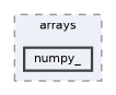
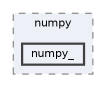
  digraph {
    compound=true
    rankdir=LR
    n1 [color=grey25 fillcolor="#edf0f7" fontname=Helvetica fontsize=10 height=0.2 label=numpy_ shape=box style="filled,bold" width=0.4]
    subgraph cluster_1 {
      bgcolor="#edf0f7"
      fontname=Helvetica
      fontsize=10
-     label=arrays
+     label=numpy
      pencolor=grey50
      style="filled,dashed"
      n1
    }
  }
